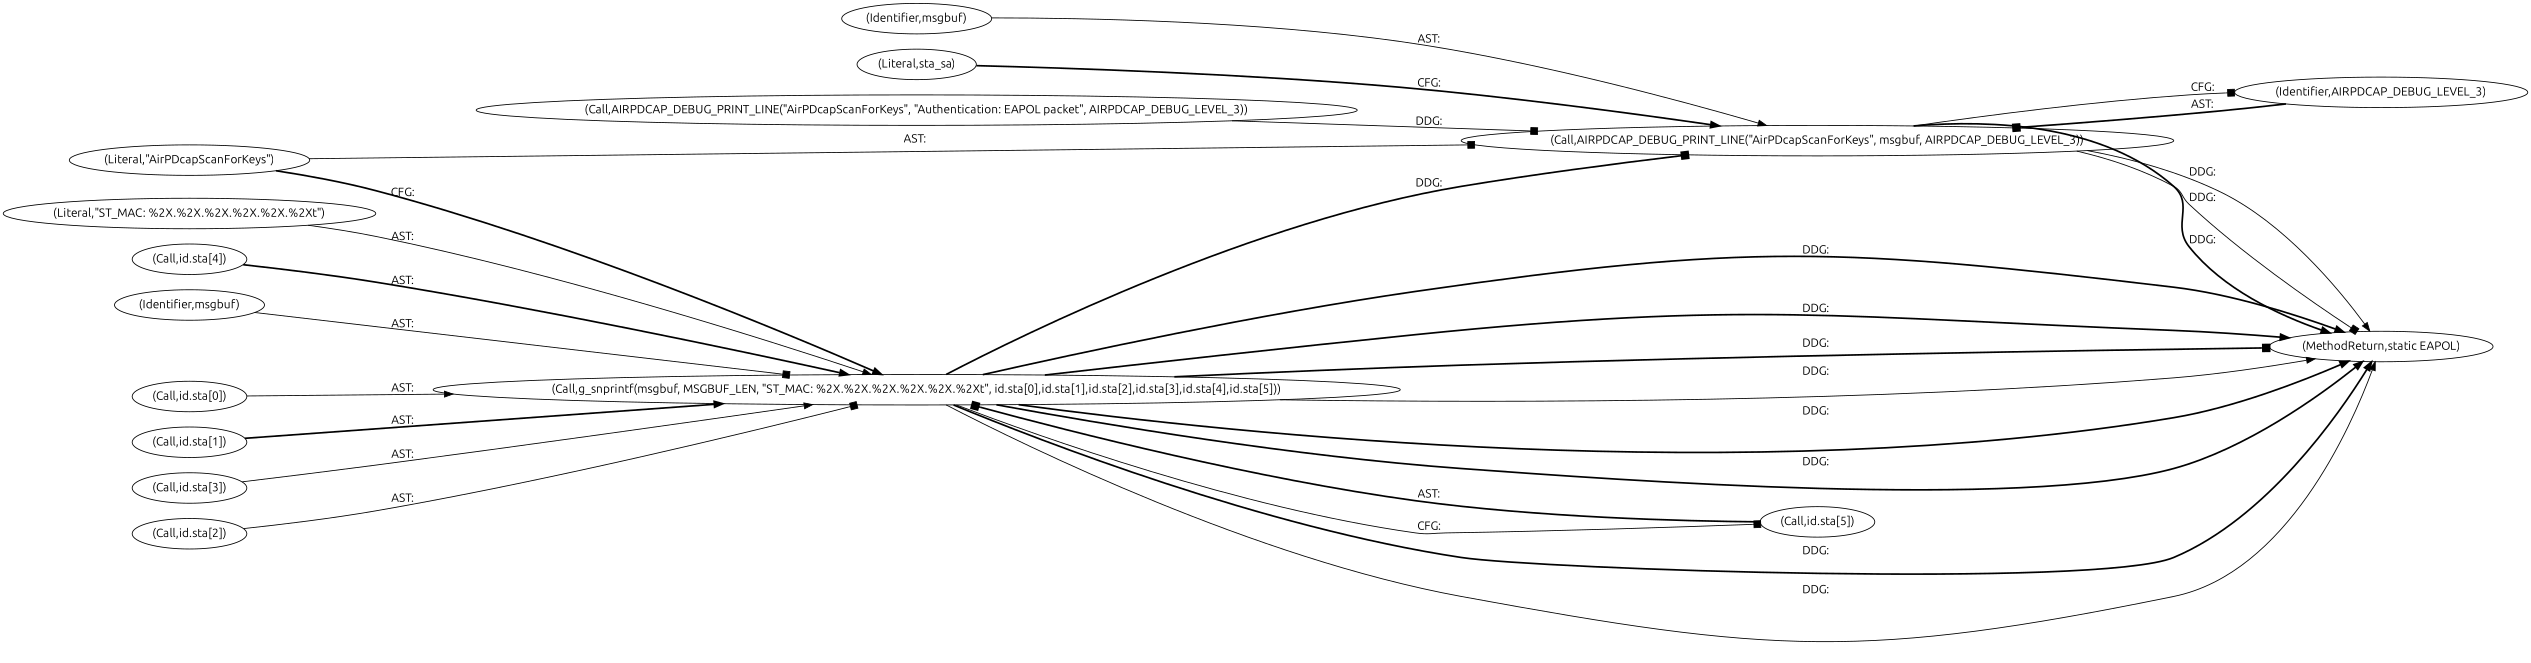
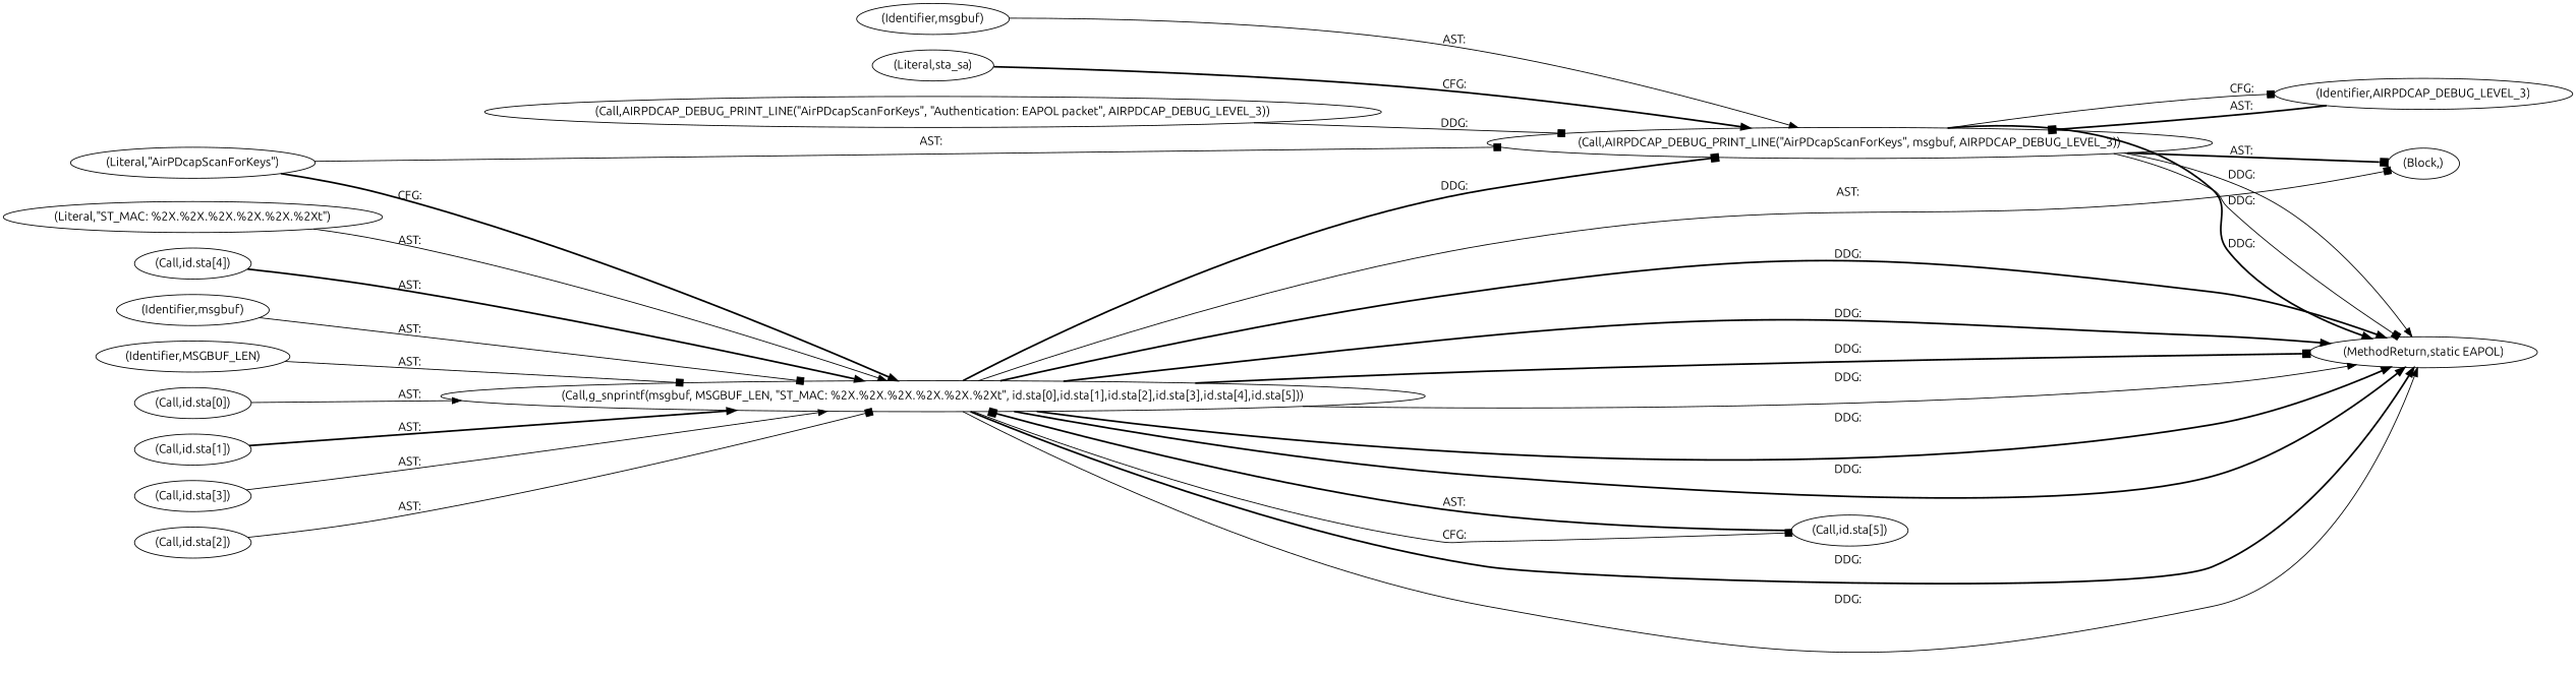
  digraph {
    fontname=Ubuntu
    rankdir=LR
    node [fontname=Ubuntu]
    edge [arrowhead=normal fontname=Ubuntu style=solid]
    n1 [label="(Call,g_snprintf(msgbuf, MSGBUF_LEN, \"ST_MAC: %2X.%2X.%2X.%2X.%2X.%2X\t\", id.sta[0],id.sta[1],id.sta[2],id.sta[3],id.sta[4],id.sta[5]))"]
    n2 [label="(Call,AIRPDCAP_DEBUG_PRINT_LINE(\"AirPDcapScanForKeys\", msgbuf, AIRPDCAP_DEBUG_LEVEL_3))"]
    n3 [label="(Call,id.sta[5])"]
    n4 [label="(MethodReturn,static EAPOL)"]
+   n5 [label="(Block,)"]
    n6 [label="(Identifier,AIRPDCAP_DEBUG_LEVEL_3)"]
    n7 [label="(Call,id.sta[4])"]
    n8 [label="(Identifier,msgbuf)"]
+   n9 [label="(Identifier,MSGBUF_LEN)"]
    n10 [label="(Identifier,msgbuf)"]
    n11 [label="(Call,id.sta[0])"]
    n12 [label="(Call,id.sta[1])"]
    n13 [label="(Literal,sta_sa)"]
    n14 [label="(Call,AIRPDCAP_DEBUG_PRINT_LINE(\"AirPDcapScanForKeys\", \"Authentication: EAPOL packet\", AIRPDCAP_DEBUG_LEVEL_3))"]
    n15 [label="(Call,id.sta[3])"]
    n16 [label="(Call,id.sta[2])"]
    n17 [label="(Literal,\"ST_MAC: %2X.%2X.%2X.%2X.%2X.%2X\t\")"]
    n18 [label="(Literal,\"AirPDcapScanForKeys\")"]
    n1 -> n2 [arrowhead=box label="DDG: " style=bold]
    n1 -> n3 [arrowhead=box label="CFG: "]
    n1 -> n4 [label="DDG: "]
    n1 -> n4 [label="DDG: "]
    n1 -> n4 [label="DDG: " style=bold]
    n1 -> n4 [label="DDG: " style=bold]
    n1 -> n4 [label="DDG: " style=bold]
    n1 -> n4 [label="DDG: " style=bold]
    n1 -> n4 [label="DDG: " style=bold]
    n1 -> n4 [arrowhead=box label="DDG: " style=bold]
+   n1 -> n5 [arrowhead=box label="AST: "]
    n2 -> n4 [arrowhead=box label="DDG: "]
    n2 -> n4 [label="DDG: " style=bold]
    n2 -> n4 [label="DDG: "]
+   n2 -> n5 [arrowhead=box label="AST: " style=bold]
    n2 -> n6 [arrowhead=box label="CFG: "]
    n3 -> n1 [arrowhead=box label="AST: " style=bold]
    n6 -> n2 [arrowhead=box label="AST: " style=bold]
    n7 -> n1 [label="AST: " style=bold]
    n8 -> n1 [arrowhead=box label="AST: "]
+   n9 -> n1 [arrowhead=box label="AST: "]
    n10 -> n2 [label="AST: "]
    n11 -> n1 [label="AST: "]
    n12 -> n1 [label="AST: " style=bold]
    n13 -> n2 [label="CFG: " style=bold]
    n14 -> n2 [arrowhead=box label="DDG: "]
    n15 -> n1 [label="AST: "]
    n16 -> n1 [arrowhead=box label="AST: "]
    n17 -> n1 [label="AST: "]
    n18 -> n1 [label="CFG: " style=bold]
    n18 -> n2 [arrowhead=box label="AST: "]
  }
